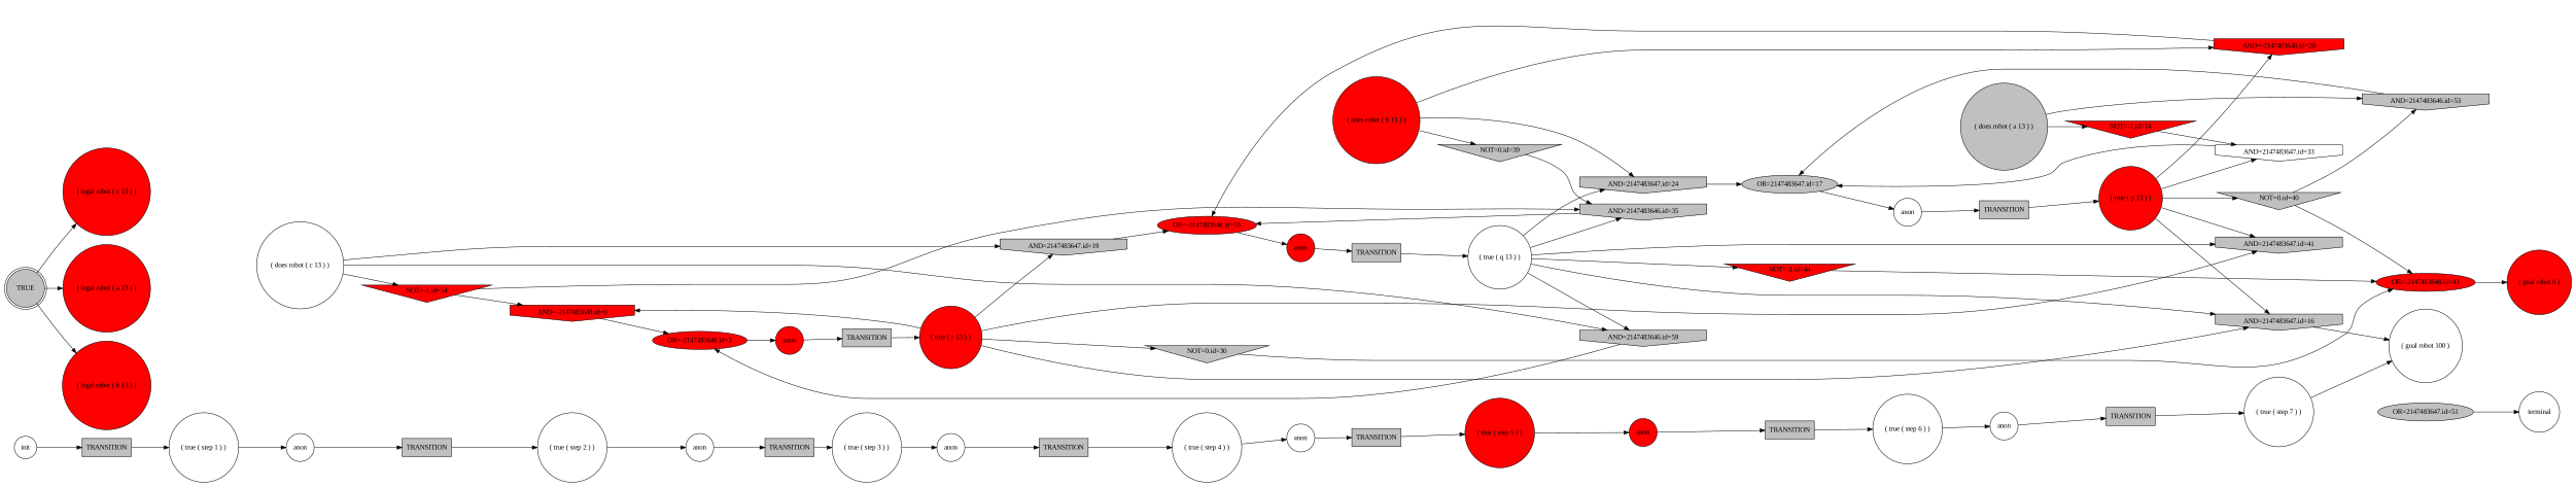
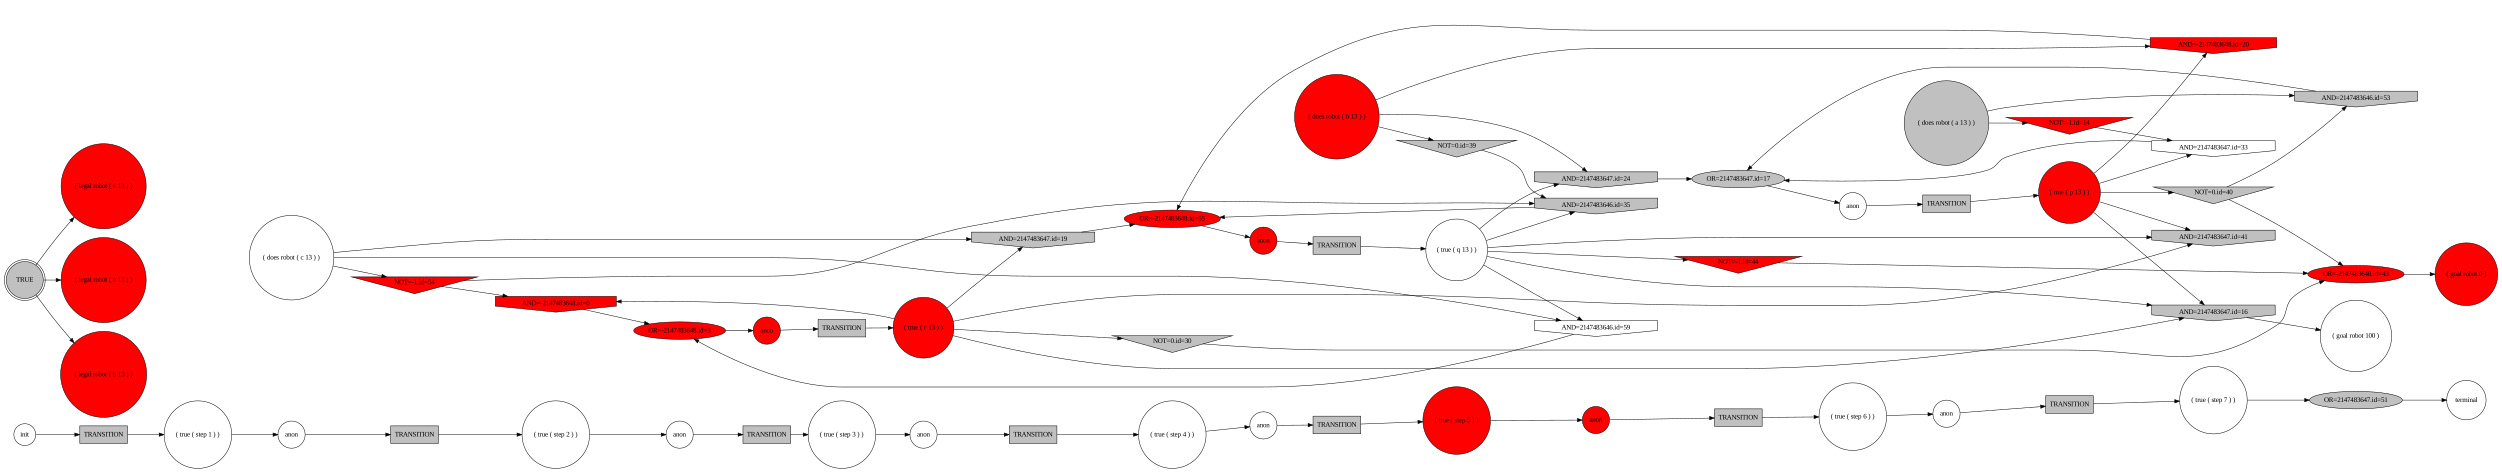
  digraph {
    fontname="Liberation Serif"
    rankdir=LR
    node [fillcolor=grey fontname="Liberation Serif" shape=circle style=filled]
    edge [fontname="Liberation Serif"]
    n1 [fillcolor=red label="AND=-2147483648.id=0" shape=invhouse]
    n2 [fillcolor=red label="OR=-2147483648.id=3" shape=ellipse]
    n3 [fillcolor=red label=anon]
    n4 [label=TRANSITION shape=box]
    n5 [fillcolor=red label="( true ( step 5 ) )"]
    n6 [fillcolor=red label=anon]
    n7 [label=TRANSITION shape=box]
    n8 [fillcolor=white label="( true ( step 6 ) )"]
    n9 [label=TRANSITION shape=box]
    n10 [fillcolor=white label="( true ( step 4 ) )"]
    n11 [fillcolor=white label=anon]
    n12 [label=TRANSITION shape=box]
    n13 [fillcolor=red label="( true ( r 13 ) )"]
    n14 [label=TRANSITION shape=box]
    n15 [fillcolor=red label="( true ( p 13 ) )"]
    n16 [fillcolor=red label="AND=-2147483648.id=20" shape=invhouse]
    n17 [fillcolor=white label="AND=2147483647.id=33" shape=invhouse]
    n18 [label="AND=2147483647.id=16" shape=invhouse]
    n19 [label="AND=2147483647.id=41" shape=invhouse]
    n20 [label="NOT=0.id=40" shape=invtriangle]
    n21 [fillcolor=red label="OR=-2147483648.id=55" shape=ellipse]
    n22 [label="OR=2147483647.id=17" shape=ellipse]
    n23 [fillcolor=white label="( goal robot 100 )"]
    n24 [fillcolor=red label="OR=-2147483648.id=43" shape=ellipse]
    n25 [label="AND=2147483646.id=53" shape=invhouse]
    n26 [fillcolor=red label="( does robot ( b 13 ) )"]
    n27 [label="AND=2147483647.id=24" shape=invhouse]
    n28 [label="NOT=0.id=39" shape=invtriangle]
    n29 [label="AND=2147483646.id=35" shape=invhouse]
    n30 [fillcolor=white label=anon]
    n31 [fillcolor=red label=anon]
    n32 [fillcolor=white label=anon]
    n33 [label=TRANSITION shape=box]
    n34 [fillcolor=white label="( true ( step 3 ) )"]
    n35 [fillcolor=white label=anon]
    n36 [fillcolor=white label=init]
    n37 [label=TRANSITION shape=box]
    n38 [fillcolor=white label="( true ( step 1 ) )"]
    n39 [fillcolor=white label=anon]
    n40 [fillcolor=white label="( does robot ( c 13 ) )"]
    n41 [label="AND=2147483647.id=19" shape=invhouse]
    n42 [fillcolor=red label="NOT=-1.id=54" shape=invtriangle]
-   n43 [label="AND=2147483646.id=59" shape=invhouse]
+   n43 [fillcolor=white label="AND=2147483646.id=59" shape=invhouse]
    n44 [fillcolor=white label="( true ( step 7 ) )"]
    n45 [label="OR=2147483647.id=51" shape=ellipse]
    n46 [fillcolor=white label=terminal]
    n47 [fillcolor=red label="( goal robot 0 )"]
    n48 [label=TRANSITION shape=box]
    n49 [fillcolor=white label="( true ( q 13 ) )"]
    n50 [fillcolor=red label="NOT=-1.id=44" shape=invtriangle]
    n51 [label=TRANSITION shape=box]
    n52 [fillcolor=white label="( true ( step 2 ) )"]
    n53 [fillcolor=white label=anon]
    n54 [label=TRANSITION shape=box]
    n55 [fillcolor=red label="NOT=-1.id=14" shape=invtriangle]
    n56 [label="NOT=0.id=30" shape=invtriangle]
    n57 [fillcolor=red label="( legal robot ( c 13 ) )"]
    n58 [fillcolor=red label="( legal robot ( a 13 ) )"]
    n59 [label="( does robot ( a 13 ) )"]
    n60 [label=TRUE shape=doublecircle]
    n61 [fillcolor=red label="( legal robot ( b 13 ) )"]
    n1 -> n2
    n2 -> n3
    n3 -> n4
    n4 -> n13
    n5 -> n6
    n6 -> n7
    n7 -> n8
    n8 -> n53
    n9 -> n10
    n10 -> n11
    n11 -> n12
    n12 -> n5
    n13 -> n1
    n13 -> n18
    n13 -> n19
    n13 -> n41
    n13 -> n56
    n14 -> n15
    n15 -> n16
    n15 -> n17
    n15 -> n18
    n15 -> n19
    n15 -> n20
    n16 -> n21
    n17 -> n22
    n18 -> n23
    n20 -> n24
    n20 -> n25
    n21 -> n31
    n22 -> n30
    n24 -> n47
    n25 -> n22
    n26 -> n16
    n26 -> n27
    n26 -> n28
    n27 -> n22
    n28 -> n29
    n29 -> n21
    n30 -> n14
    n31 -> n48
    n32 -> n33
    n33 -> n34
    n34 -> n35
    n35 -> n9
    n36 -> n37
    n37 -> n38
    n38 -> n39
    n39 -> n51
    n40 -> n41
    n40 -> n42
    n40 -> n43
    n41 -> n21
    n42 -> n1
    n42 -> n29
    n43 -> n2
-   n44 -> n23
+   n44 -> n45
    n45 -> n46
    n48 -> n49
    n49 -> n18
    n49 -> n19
    n49 -> n27
    n49 -> n29
    n49 -> n43
    n49 -> n50
    n50 -> n24
    n51 -> n52
    n52 -> n32
    n53 -> n54
    n54 -> n44
    n55 -> n17
    n56 -> n24
    n59 -> n25
    n59 -> n55
    n60 -> n57
    n60 -> n58
    n60 -> n61
  }
